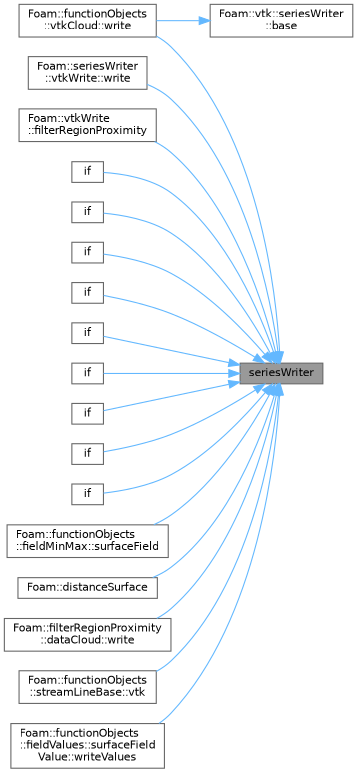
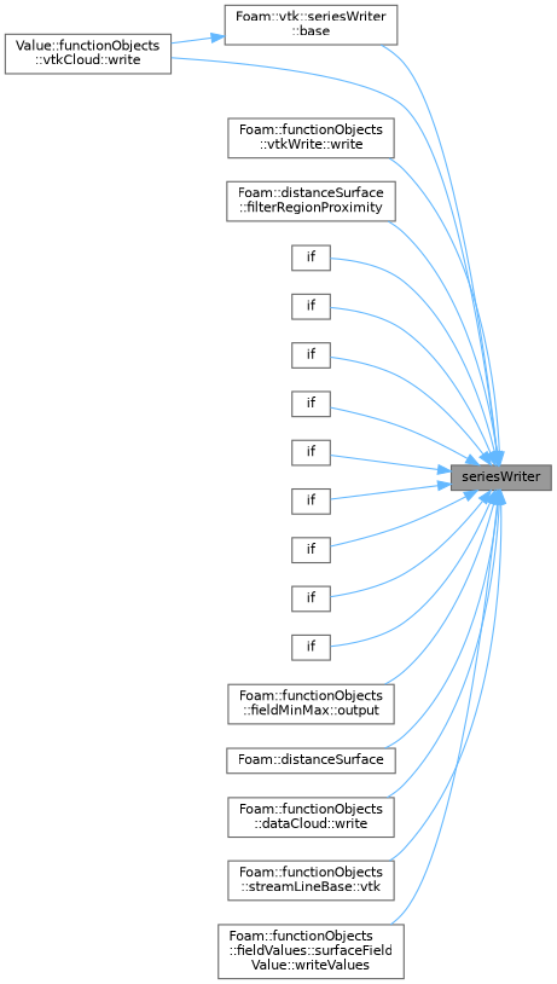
  digraph {
    rankdir=RL
    node [color=grey40 fillcolor=white fontname=Helvetica fontsize=10 shape=box style=filled]
    edge [color=steelblue1 dir=back fontname=Helvetica fontsize=10 labelfontname=Helvetica labelfontsize=10 style=solid]
    n1 [color=gray40 fillcolor=grey60 fontcolor=black height=0.2 label=seriesWriter width=0.4]
    n2 [height=0.2 label="Foam::vtk::seriesWriter\l::base" width=0.4]
-   n3 [height=0.2 label="Foam::functionObjects\l::vtkCloud::write" width=0.4]
-   n4 [height=0.2 label="Foam::seriesWriter\l::vtkWrite::write" width=0.4]
-   n5 [height=0.2 label="Foam::vtkWrite\l::filterRegionProximity" width=0.4]
+   n3 [height=0.2 label="Value::functionObjects\l::vtkCloud::write" width=0.4]
+   n4 [height=0.2 label="Foam::functionObjects\l::vtkWrite::write" width=0.4]
+   n5 [height=0.2 label="Foam::distanceSurface\l::filterRegionProximity" width=0.4]
    n6 [height=0.2 label=if width=0.4]
    n7 [height=0.2 label=if width=0.4]
    n8 [height=0.2 label=if width=0.4]
    n9 [height=0.2 label=if width=0.4]
    n10 [height=0.2 label=if width=0.4]
    n11 [height=0.2 label=if width=0.4]
    n12 [height=0.2 label=if width=0.4]
    n13 [height=0.2 label=if width=0.4]
    n14 [height=0.2 label=if width=0.4]
-   n15 [height=0.2 label="Foam::functionObjects\l::fieldMinMax::surfaceField" width=0.4]
+   n15 [height=0.2 label="Foam::functionObjects\l::fieldMinMax::output" width=0.4]
    n16 [height=0.2 label="Foam::distanceSurface" width=0.4]
-   n17 [height=0.2 label="Foam::filterRegionProximity\l::dataCloud::write" width=0.4]
+   n17 [height=0.2 label="Foam::functionObjects\l::dataCloud::write" width=0.4]
    n18 [height=0.2 label="Foam::functionObjects\l::streamLineBase::vtk" width=0.4]
    n19 [height=0.2 label="Foam::functionObjects\l::fieldValues::surfaceField\lValue::writeValues" width=0.4]
+   n1 -> n2
    n1 -> n3
    n1 -> n4
    n1 -> n5
    n1 -> n6
    n1 -> n7
    n1 -> n8
    n1 -> n9
    n1 -> n10
    n1 -> n11
    n1 -> n12
    n1 -> n13
    n1 -> n14
    n1 -> n15
    n1 -> n16
    n1 -> n17
    n1 -> n18
    n1 -> n19
    n2 -> n3
  }
